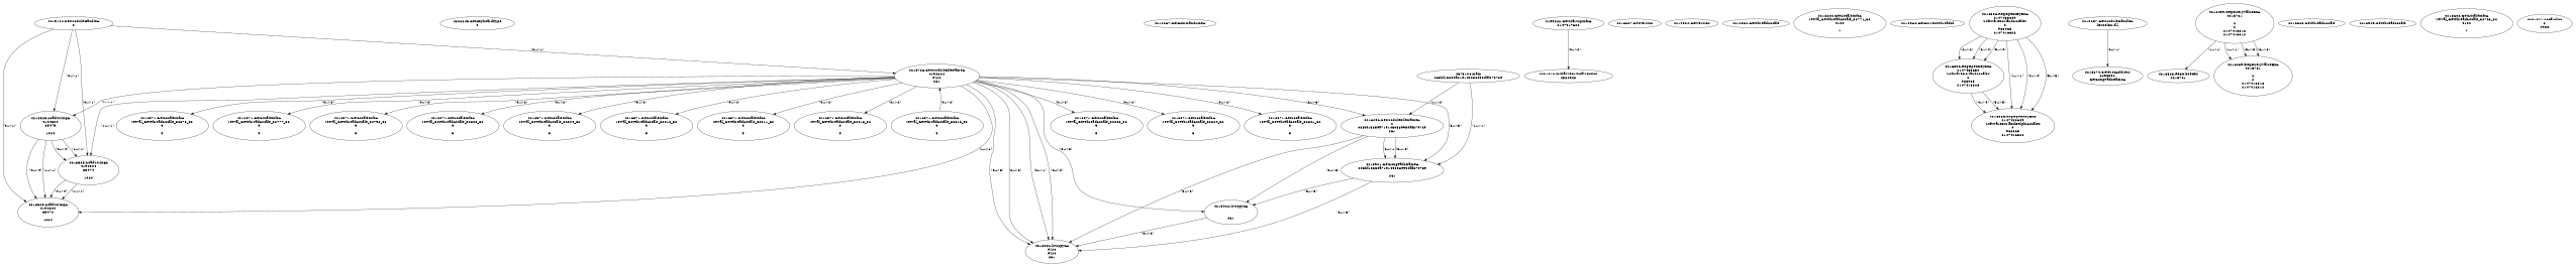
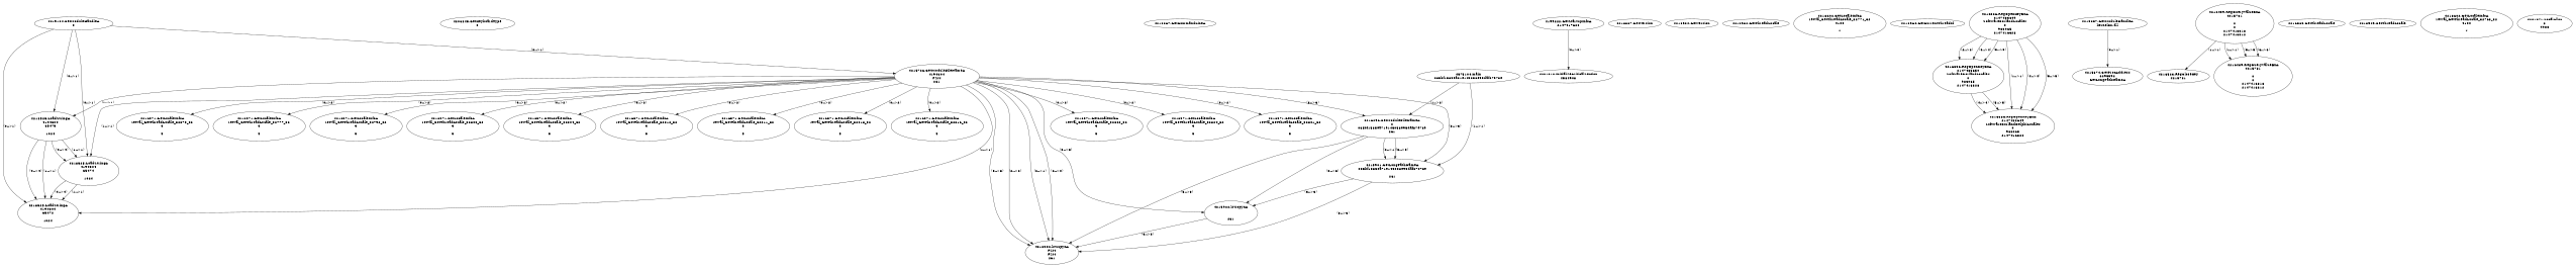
  digraph {
    n1 [label="4575104.main\n035bf1535ea81e145058e95daf87e73e"]
    n2 [label="4216296.GetModuleFileNameA\n0\n035bf1535ea71e145058e95daf87e73e\n261"]
    n3 [label="4215901.GetLongPathNameA\n035bf1535ea71e145058e95daf87e73e\n\n261"]
    n4 [label="4215922.lstrcpynA\n\n\n261"]
    n5 [label="4216552.lstrcpynA\nPZM\nPZM\n261"]
    n6 [label="4219184.GetModuleHandleA\n0"]
    n7 [label="4215726.GetModuleFileNameA\n4194304\nPZM\n261"]
    n8 [label="4218525.LoadStringA\n4194304\n65475\n\n1024"]
    n9 [label="4218525.LoadStringA\n4194304\n65474\n\n1024"]
    n10 [label="4218525.LoadStringA\n4194304\n65472\n\n1024"]
    n11 [label="4216571.GetLocaleInfoA\nretval_GetThreadLocale_32868_32\n3\n\n5"]
    n12 [label="4216571.GetLocaleInfoA\nretval_GetThreadLocale_32824_32\n3\n\n5"]
    n13 [label="4216571.GetLocaleInfoA\nretval_GetThreadLocale_32801_32\n3\n\n5"]
    n14 [label="4216571.GetLocaleInfoA\nretval_GetThreadLocale_32875_32\n3\n\n5"]
    n15 [label="4216571.GetLocaleInfoA\nretval_GetThreadLocale_32777_32\n3\n\n5"]
    n16 [label="4216571.GetLocaleInfoA\nretval_GetThreadLocale_32792_32\n3\n\n5"]
    n17 [label="4216571.GetLocaleInfoA\nretval_GetThreadLocale_32803_32\n3\n\n5"]
    n18 [label="4216571.GetLocaleInfoA\nretval_GetThreadLocale_32804_32\n3\n\n5"]
    n19 [label="4216571.GetLocaleInfoA\nretval_GetThreadLocale_32812_32\n3\n\n5"]
    n20 [label="4216571.GetLocaleInfoA\nretval_GetThreadLocale_32811_32\n3\n\n5"]
    n21 [label="4216571.GetLocaleInfoA\nretval_GetThreadLocale_32818_32\n3\n\n5"]
    n22 [label="4216571.GetLocaleInfoA\nretval_GetThreadLocale_32816_32\n3\n\n5"]
    n23 [label="4206845.GetKeyboardType\n0"]
    n24 [label="4218867.GetCommandLineA\n"]
    n25 [label="4199222.GetStartupInfoA\n2147417628"]
    n26 [label="4201010.InitializeCriticalSection\n4584908"]
    n27 [label="4218887.GetVersion\n"]
    n28 [label="4218904.GetVersion\n"]
    n29 [label="4218932.GetThreadLocale\n"]
    n30 [label="4218602.GetLocaleInfoA\nretval_GetThreadLocale_32771_32\n4100\n\n7"]
    n31 [label="4218964.GetCurrentThreadId\n"]
    n32 [label="4216326.RegOpenKeyExA\n2147483649\nSoftware\Borland\Locales\n0\n983065\n2147416328"]
    n33 [label="4216356.RegOpenKeyExA\n2147483650\nSoftware\Borland\Locales\n0\n983065\n2147416328"]
    n34 [label="4216386.RegOpenKeyExA\n2147483649\nSoftware\Borland\Delphi\Locales\n0\n983065\n2147416328"]
    n35 [label="4215857.GetModuleHandleA\nkernel32.dll"]
    n36 [label="4215874.GetProcAddress\n6295592\nGetLongPathNameA"]
    n37 [label="4216459.RegQueryValueExA\n4215731\n\n0\n0\n2147416318\n2147416312"]
    n38 [label="4216523.RegCloseKey\n4215731"]
    n39 [label="4216489.RegQueryValueExA\n4215731\n\n0\n0\n2147416318\n2147416312"]
    n40 [label="4216565.GetThreadLocale\n"]
    n41 [label="4218949.GetThreadLocale\n"]
    n42 [label="4218602.GetLocaleInfoA\nretval_GetThreadLocale_32768_32\n4100\n\n7"]
    n43 [label="4201071.LocalAlloc\n0\n4088"]
    n1 -> n2 [label="(1-->2)"]
    n1 -> n3 [label="(1-->1)"]
    n2 -> n3 [label="(2-->1)"]
    n2 -> n3 [label="(3-->3)"]
    n2 -> n4 [label="(3-->3)"]
    n2 -> n5 [label="(3-->3)"]
    n3 -> n4 [label="(3-->3)"]
    n3 -> n5 [label="(3-->3)"]
    n4 -> n5 [label="(3-->3)"]
    n6 -> n7 [label="(0-->1)"]
    n6 -> n8 [label="(0-->1)"]
    n6 -> n9 [label="(0-->1)"]
    n6 -> n10 [label="(0-->1)"]
    n7 -> n2 [label="(3-->3)"]
    n7 -> n3 [label="(3-->3)"]
    n7 -> n4 [label="(3-->3)"]
    n7 -> n5 [label="(2-->1)"]
    n7 -> n5 [label="(2-->2)"]
    n7 -> n5 [label="(3-->3)"]
    n7 -> n5 [label="(2-->0)"]
    n7 -> n8 [label="(1-->1)"]
    n7 -> n9 [label="(1-->1)"]
    n7 -> n10 [label="(1-->1)"]
    n7 -> n11 [label="(0-->2)"]
    n7 -> n12 [label="(0-->2)"]
    n7 -> n13 [label="(0-->2)"]
    n7 -> n14 [label="(0-->2)"]
    n7 -> n15 [label="(0-->2)"]
    n7 -> n16 [label="(0-->2)"]
    n7 -> n17 [label="(0-->2)"]
    n7 -> n18 [label="(0-->2)"]
    n7 -> n19 [label="(0-->2)"]
    n7 -> n20 [label="(0-->2)"]
    n7 -> n21 [label="(0-->2)"]
-   n22 -> n7 [label="(0-->2)"]
+   n7 -> n22 [label="(0-->2)"]
    n8 -> n9 [label="(1-->1)"]
    n8 -> n9 [label="(4-->4)"]
    n8 -> n10 [label="(1-->1)"]
    n8 -> n10 [label="(4-->4)"]
    n9 -> n10 [label="(1-->1)"]
    n9 -> n10 [label="(4-->4)"]
    n25 -> n26 [label="(0-->0)"]
    n32 -> n33 [label="(2-->2)"]
    n32 -> n33 [label="(4-->4)"]
    n32 -> n33 [label="(5-->5)"]
    n32 -> n34 [label="(1-->1)"]
    n32 -> n34 [label="(4-->4)"]
    n32 -> n34 [label="(5-->5)"]
    n33 -> n34 [label="(4-->4)"]
    n33 -> n34 [label="(5-->5)"]
    n35 -> n36 [label="(0-->1)"]
    n37 -> n38 [label="(1-->1)"]
    n37 -> n39 [label="(1-->1)"]
    n37 -> n39 [label="(5-->5)"]
    n37 -> n39 [label="(6-->6)"]
  }
